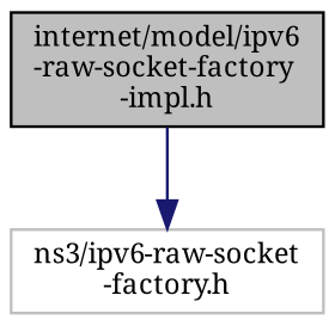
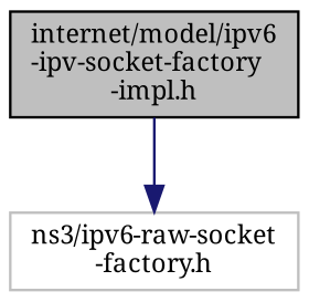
  digraph {
    fontname="Noto Serif"
    node [fontname="Noto Serif" fontsize=10 shape=record style=filled]
-   n1 [color=black fillcolor=grey75 fontcolor=black height=0.2 label="internet/model/ipv6\l-raw-socket-factory\l-impl.h" width=0.4]
+   n1 [color=black fillcolor=grey75 fontcolor=black height=0.2 label="internet/model/ipv6\l-ipv-socket-factory\l-impl.h" width=0.4]
    n2 [color=grey75 fillcolor=white height=0.2 label="ns3/ipv6-raw-socket\l-factory.h" width=0.4]
    n1 -> n2 [color=midnightblue fontname="Noto Serif" fontsize=10 labelfontname=Helvetica labelfontsize=10 style=solid]
  }
